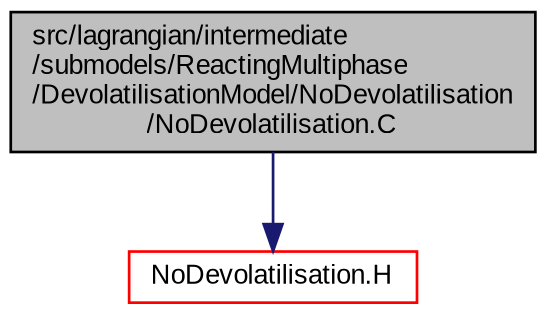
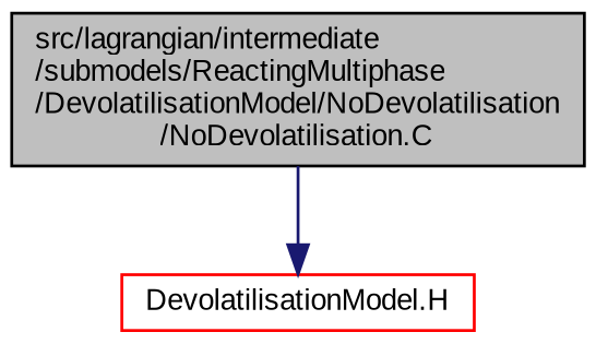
  digraph {
    fontname="Liberation Sans"
    node [fontname="Liberation Sans" fontsize=10 shape=record]
    n1 [color=black fillcolor=grey75 fontcolor=black height=0.2 label="src/lagrangian/intermediate\l/submodels/ReactingMultiphase\l/DevolatilisationModel/NoDevolatilisation\l/NoDevolatilisation.C" style=filled width=0.4]
-   n2 [color=red height=0.2 label="NoDevolatilisation.H" width=0.4]
+   n2 [color=red height=0.2 label="DevolatilisationModel.H" width=0.4]
    n1 -> n2 [color=midnightblue fontname="Liberation Sans" fontsize=10 labelfontname=FreeSans labelfontsize=10 style=solid]
  }
